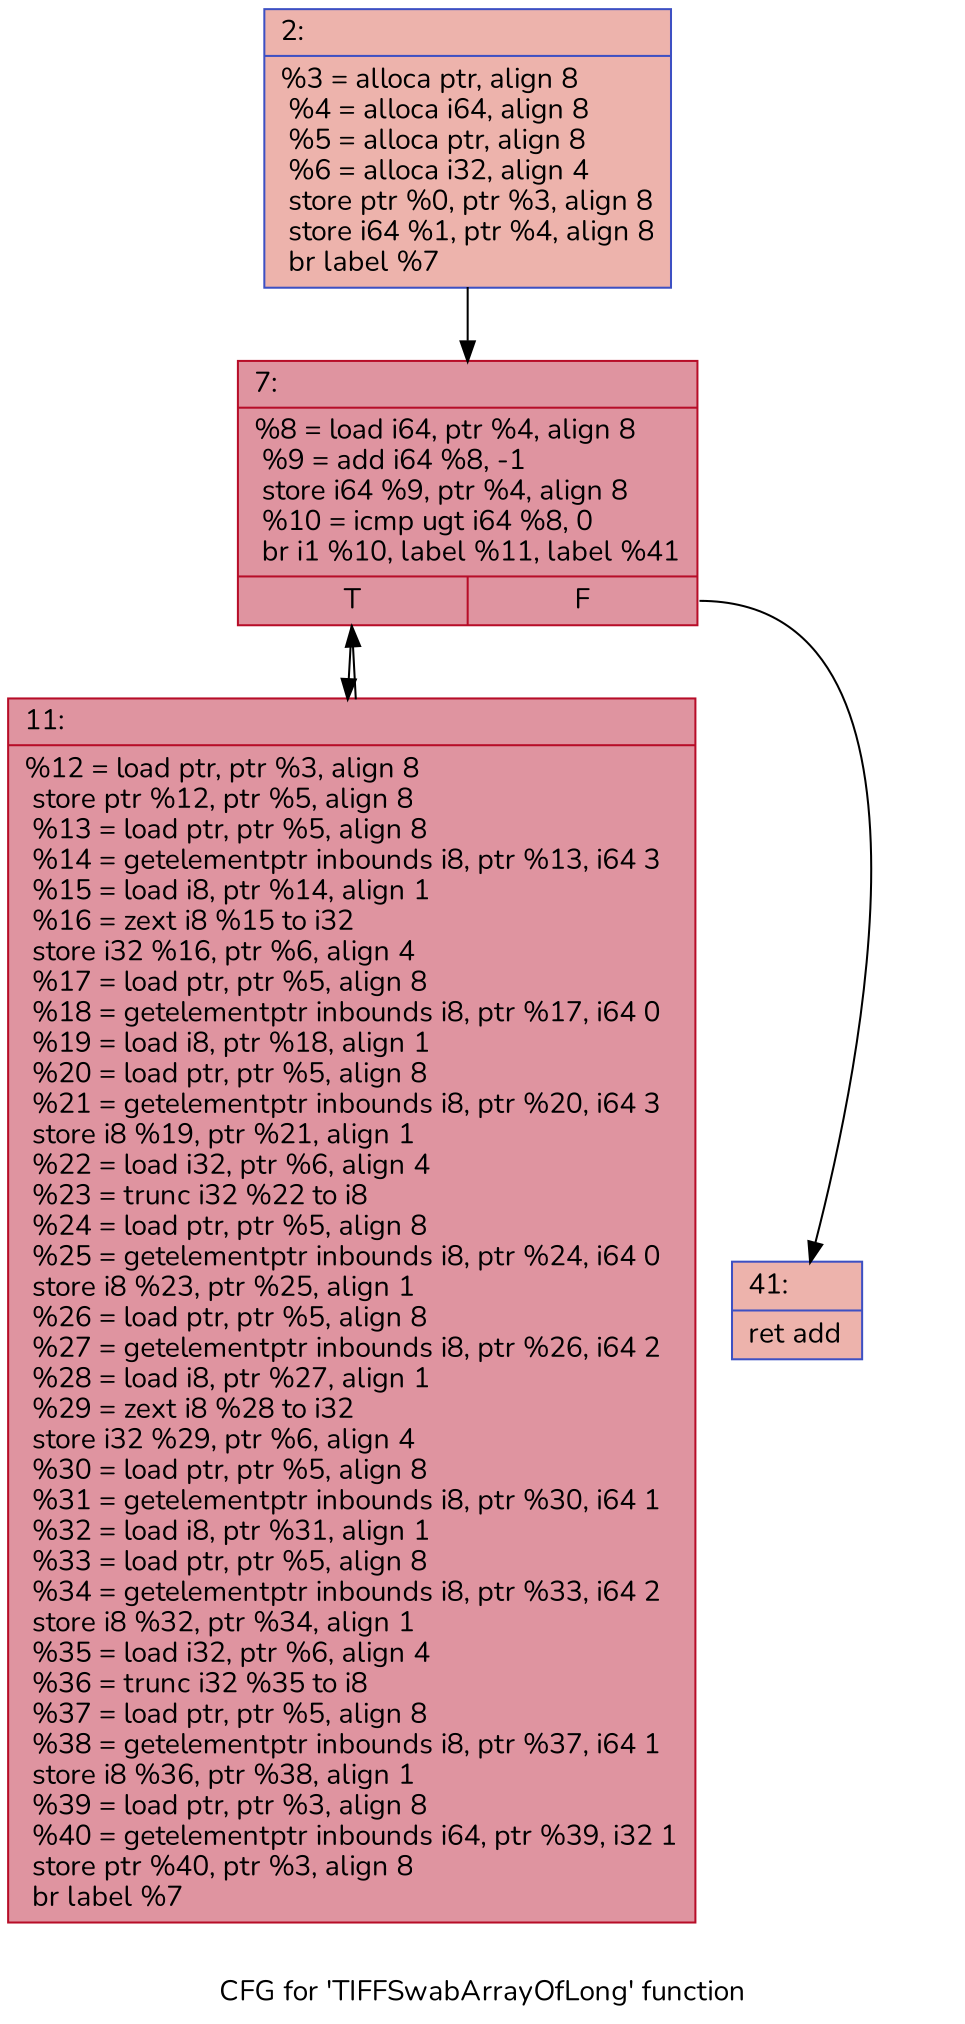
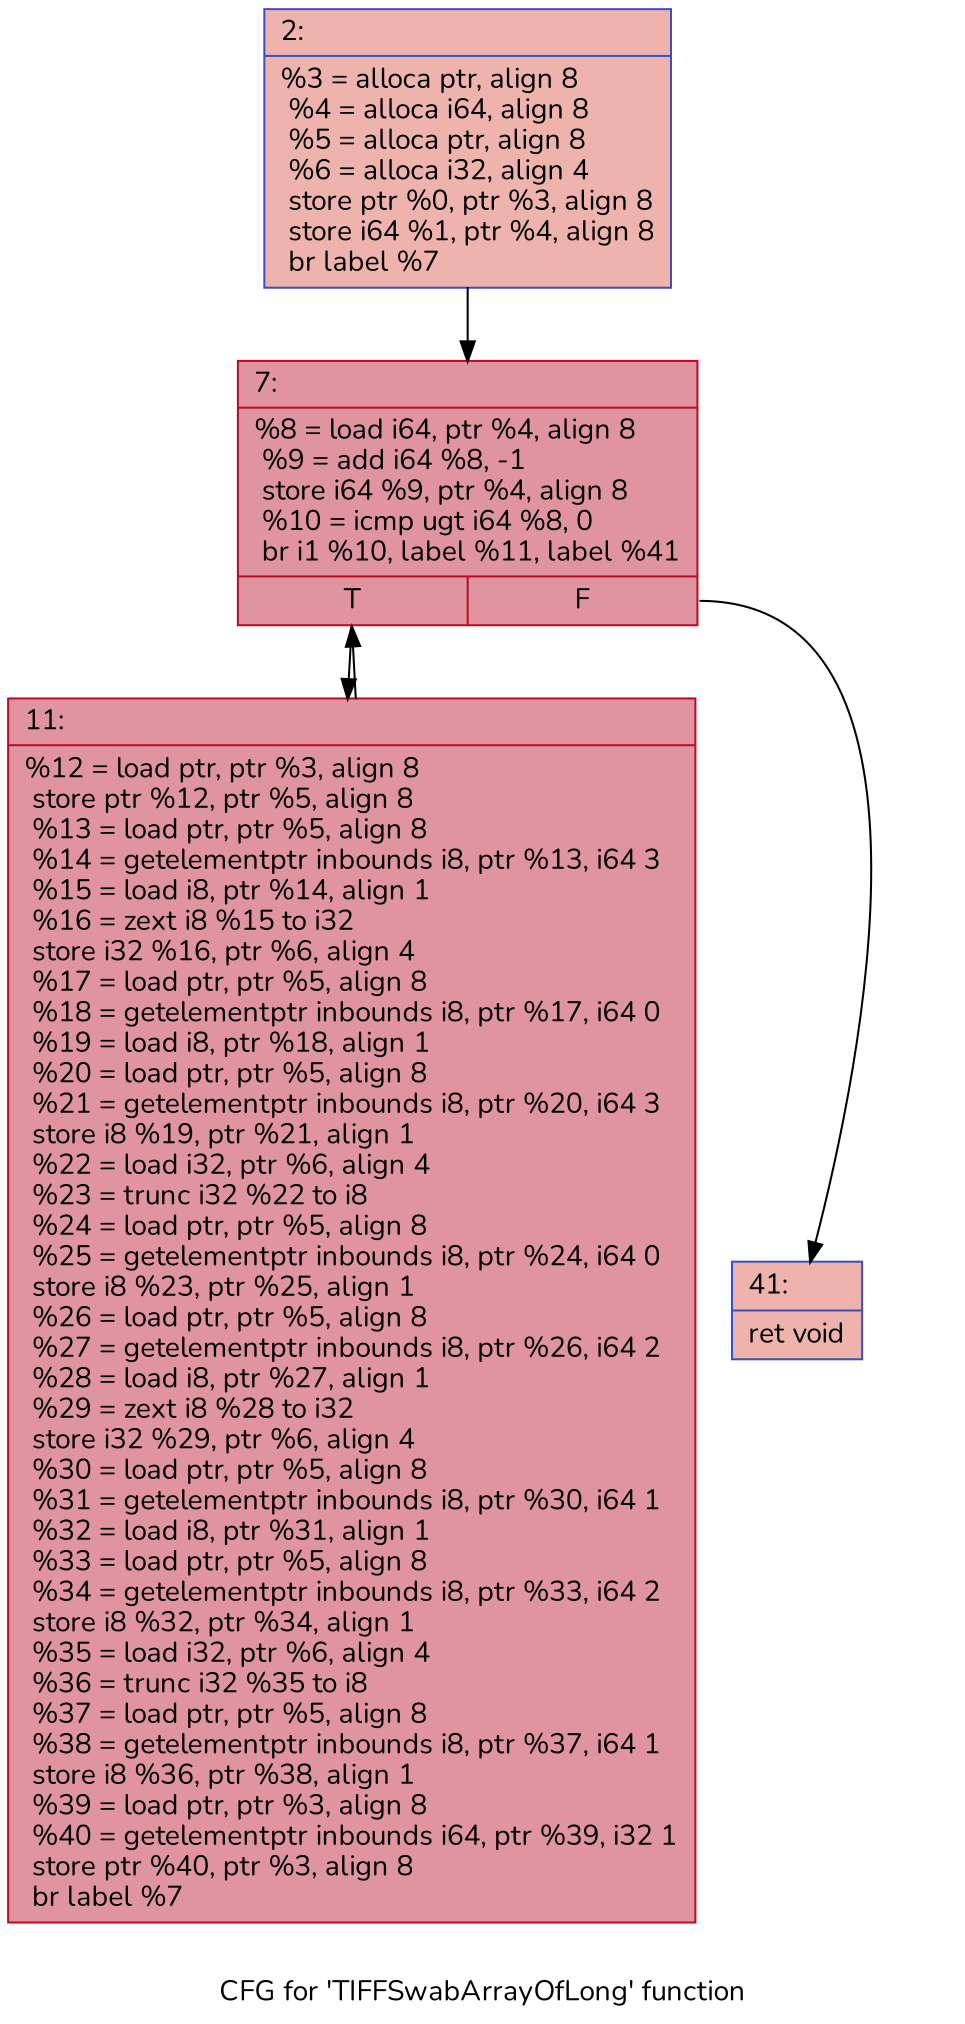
  digraph {
    label="CFG for 'TIFFSwabArrayOfLong' function"
    fontname=Nunito
    node [color="#3d50c3ff" fillcolor="#d6524470" fontname=Nunito shape=record style=filled]
    edge [fontname=Nunito]
    n1 [label="{2:\l|  %3 = alloca ptr, align 8\l  %4 = alloca i64, align 8\l  %5 = alloca ptr, align 8\l  %6 = alloca i32, align 4\l  store ptr %0, ptr %3, align 8\l  store i64 %1, ptr %4, align 8\l  br label %7\l}"]
    n2 [color="#b70d28ff" fillcolor="#b70d2870" label="{7:\l|  %8 = load i64, ptr %4, align 8\l  %9 = add i64 %8, -1\l  store i64 %9, ptr %4, align 8\l  %10 = icmp ugt i64 %8, 0\l  br i1 %10, label %11, label %41\l|{<s0>T|<s1>F}}"]
    n3 [color="#b70d28ff" fillcolor="#b70d2870" label="{11:\l|  %12 = load ptr, ptr %3, align 8\l  store ptr %12, ptr %5, align 8\l  %13 = load ptr, ptr %5, align 8\l  %14 = getelementptr inbounds i8, ptr %13, i64 3\l  %15 = load i8, ptr %14, align 1\l  %16 = zext i8 %15 to i32\l  store i32 %16, ptr %6, align 4\l  %17 = load ptr, ptr %5, align 8\l  %18 = getelementptr inbounds i8, ptr %17, i64 0\l  %19 = load i8, ptr %18, align 1\l  %20 = load ptr, ptr %5, align 8\l  %21 = getelementptr inbounds i8, ptr %20, i64 3\l  store i8 %19, ptr %21, align 1\l  %22 = load i32, ptr %6, align 4\l  %23 = trunc i32 %22 to i8\l  %24 = load ptr, ptr %5, align 8\l  %25 = getelementptr inbounds i8, ptr %24, i64 0\l  store i8 %23, ptr %25, align 1\l  %26 = load ptr, ptr %5, align 8\l  %27 = getelementptr inbounds i8, ptr %26, i64 2\l  %28 = load i8, ptr %27, align 1\l  %29 = zext i8 %28 to i32\l  store i32 %29, ptr %6, align 4\l  %30 = load ptr, ptr %5, align 8\l  %31 = getelementptr inbounds i8, ptr %30, i64 1\l  %32 = load i8, ptr %31, align 1\l  %33 = load ptr, ptr %5, align 8\l  %34 = getelementptr inbounds i8, ptr %33, i64 2\l  store i8 %32, ptr %34, align 1\l  %35 = load i32, ptr %6, align 4\l  %36 = trunc i32 %35 to i8\l  %37 = load ptr, ptr %5, align 8\l  %38 = getelementptr inbounds i8, ptr %37, i64 1\l  store i8 %36, ptr %38, align 1\l  %39 = load ptr, ptr %3, align 8\l  %40 = getelementptr inbounds i64, ptr %39, i32 1\l  store ptr %40, ptr %3, align 8\l  br label %7\l}"]
-   n4 [label="{41:\l|  ret add\l}"]
+   n4 [label="{41:\l|  ret void\l}"]
    n1 -> n2
    n2 -> n3 [tailport=s0]
    n2 -> n4 [tailport=s1]
    n3 -> n2
  }
